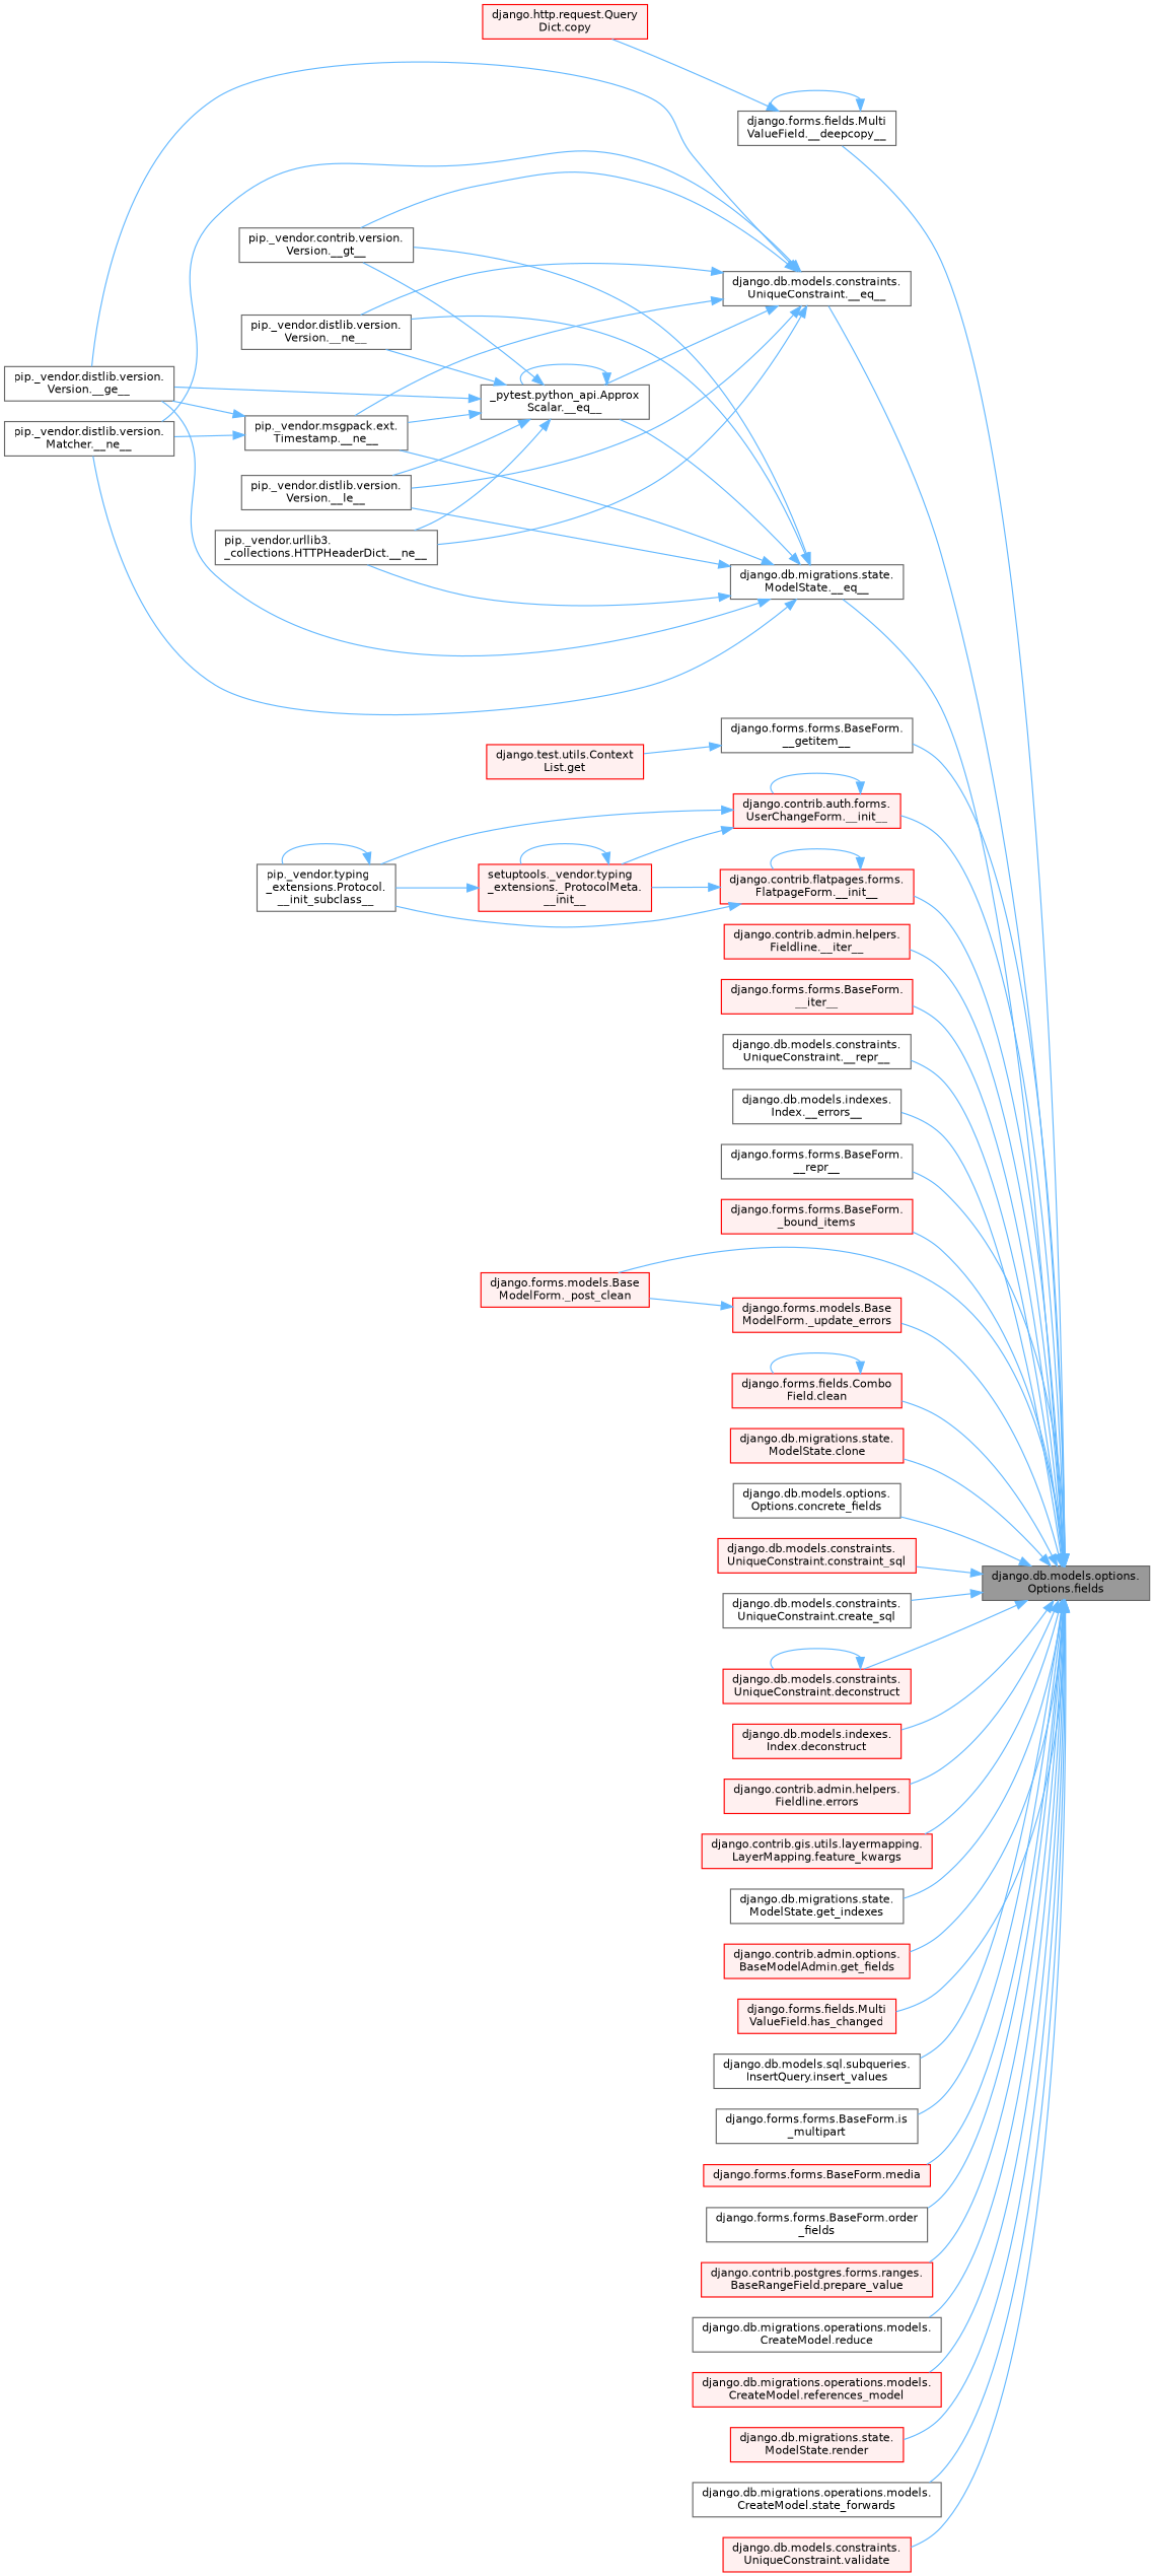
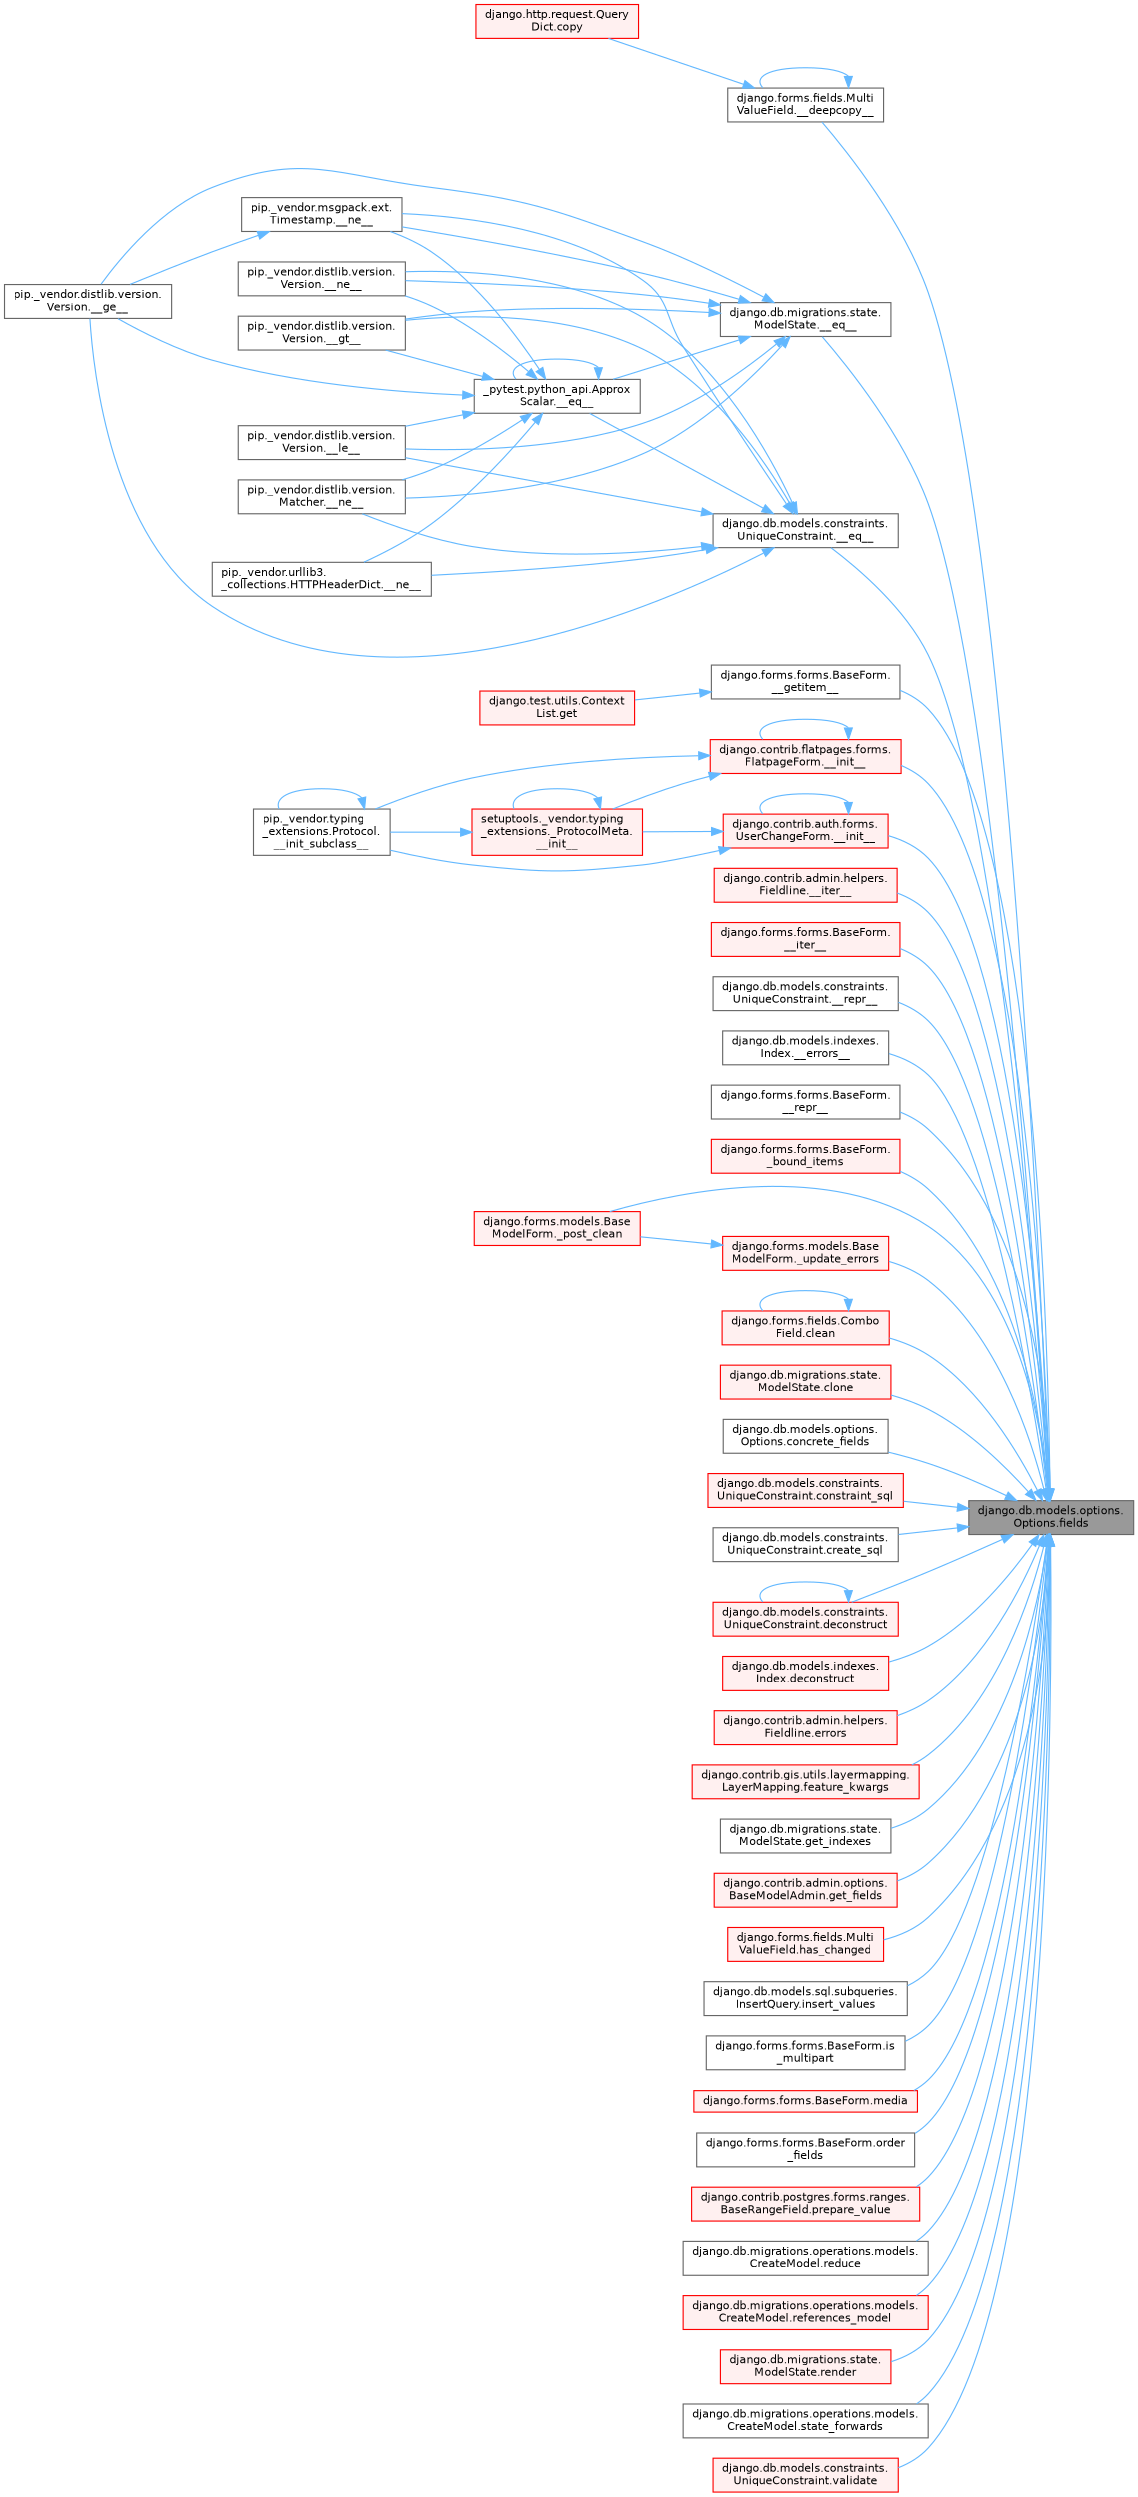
  digraph {
    rankdir=RL
    node [color=grey40 fillcolor=white fontname=Helvetica fontsize=10 shape=box style=filled]
    edge [color=steelblue1 dir=back fontname=Helvetica fontsize=10 labelfontname=Helvetica labelfontsize=10 style=solid]
    n1 [color=gray40 fillcolor=grey60 fontcolor=black height=0.2 label="django.db.models.options.\lOptions.fields" width=0.4]
    n2 [height=0.2 label="django.forms.fields.Multi\lValueField.__deepcopy__" width=0.4]
    n3 [height=0.2 label="django.db.migrations.state.\lModelState.__eq__" width=0.4]
    n4 [height=0.2 label="django.db.models.constraints.\lUniqueConstraint.__eq__" width=0.4]
    n5 [height=0.2 label="django.forms.forms.BaseForm.\l__getitem__" width=0.4]
    n6 [color=red fillcolor="#FFF0F0" height=0.2 label="django.contrib.auth.forms.\lUserChangeForm.__init__" width=0.4]
    n7 [color=red fillcolor="#FFF0F0" height=0.2 label="django.contrib.flatpages.forms.\lFlatpageForm.__init__" width=0.4]
    n8 [color=red fillcolor="#FFF0F0" height=0.2 label="django.contrib.admin.helpers.\lFieldline.__iter__" width=0.4]
    n9 [color=red fillcolor="#FFF0F0" height=0.2 label="django.forms.forms.BaseForm.\l__iter__" width=0.4]
    n10 [height=0.2 label="django.db.models.constraints.\lUniqueConstraint.__repr__" width=0.4]
    n11 [height=0.2 label="django.db.models.indexes.\lIndex.__errors__" width=0.4]
    n12 [height=0.2 label="django.forms.forms.BaseForm.\l__repr__" width=0.4]
    n13 [color=red fillcolor="#FFF0F0" height=0.2 label="django.forms.forms.BaseForm.\l_bound_items" width=0.4]
    n14 [color=red fillcolor="#FFF0F0" height=0.2 label="django.forms.models.Base\lModelForm._post_clean" width=0.4]
    n15 [color=red fillcolor="#FFF0F0" height=0.2 label="django.forms.models.Base\lModelForm._update_errors" width=0.4]
    n16 [color=red fillcolor="#FFF0F0" height=0.2 label="django.forms.fields.Combo\lField.clean" width=0.4]
    n17 [color=red fillcolor="#FFF0F0" height=0.2 label="django.db.migrations.state.\lModelState.clone" width=0.4]
    n18 [height=0.2 label="django.db.models.options.\lOptions.concrete_fields" width=0.4]
    n19 [color=red fillcolor="#FFF0F0" height=0.2 label="django.db.models.constraints.\lUniqueConstraint.constraint_sql" width=0.4]
    n20 [height=0.2 label="django.db.models.constraints.\lUniqueConstraint.create_sql" width=0.4]
    n21 [color=red fillcolor="#FFF0F0" height=0.2 label="django.db.models.constraints.\lUniqueConstraint.deconstruct" width=0.4]
    n22 [color=red fillcolor="#FFF0F0" height=0.2 label="django.db.models.indexes.\lIndex.deconstruct" width=0.4]
    n23 [color=red fillcolor="#FFF0F0" height=0.2 label="django.contrib.admin.helpers.\lFieldline.errors" width=0.4]
    n24 [color=red fillcolor="#FFF0F0" height=0.2 label="django.contrib.gis.utils.layermapping.\lLayerMapping.feature_kwargs" width=0.4]
    n25 [height=0.2 label="django.db.migrations.state.\lModelState.get_indexes" width=0.4]
    n26 [color=red fillcolor="#FFF0F0" height=0.2 label="django.contrib.admin.options.\lBaseModelAdmin.get_fields" width=0.4]
    n27 [color=red fillcolor="#FFF0F0" height=0.2 label="django.forms.fields.Multi\lValueField.has_changed" width=0.4]
    n28 [height=0.2 label="django.db.models.sql.subqueries.\lInsertQuery.insert_values" width=0.4]
    n29 [height=0.2 label="django.forms.forms.BaseForm.is\l_multipart" width=0.4]
    n30 [color=red fillcolor="#FFF0F0" height=0.2 label="django.forms.forms.BaseForm.media" width=0.4]
    n31 [height=0.2 label="django.forms.forms.BaseForm.order\l_fields" width=0.4]
    n32 [color=red fillcolor="#FFF0F0" height=0.2 label="django.contrib.postgres.forms.ranges.\lBaseRangeField.prepare_value" width=0.4]
    n33 [height=0.2 label="django.db.migrations.operations.models.\lCreateModel.reduce" width=0.4]
    n34 [color=red fillcolor="#FFF0F0" height=0.2 label="django.db.migrations.operations.models.\lCreateModel.references_model" width=0.4]
    n35 [color=red fillcolor="#FFF0F0" height=0.2 label="django.db.migrations.state.\lModelState.render" width=0.4]
    n36 [height=0.2 label="django.db.migrations.operations.models.\lCreateModel.state_forwards" width=0.4]
    n37 [color=red fillcolor="#FFF0F0" height=0.2 label="django.db.models.constraints.\lUniqueConstraint.validate" width=0.4]
    n38 [color=red fillcolor="#FFF0F0" height=0.2 label="django.http.request.Query\lDict.copy" width=0.4]
    n39 [height=0.2 label="_pytest.python_api.Approx\lScalar.__eq__" width=0.4]
    n40 [height=0.2 label="pip._vendor.distlib.version.\lVersion.__ge__" width=0.4]
-   n41 [height=0.2 label="pip._vendor.contrib.version.\lVersion.__gt__" width=0.4]
+   n41 [height=0.2 label="pip._vendor.distlib.version.\lVersion.__gt__" width=0.4]
    n42 [height=0.2 label="pip._vendor.distlib.version.\lVersion.__le__" width=0.4]
    n43 [height=0.2 label="pip._vendor.distlib.version.\lMatcher.__ne__" width=0.4]
    n44 [height=0.2 label="pip._vendor.distlib.version.\lVersion.__ne__" width=0.4]
    n45 [height=0.2 label="pip._vendor.msgpack.ext.\lTimestamp.__ne__" width=0.4]
    n46 [height=0.2 label="pip._vendor.urllib3.\l_collections.HTTPHeaderDict.__ne__" width=0.4]
    n47 [color=red fillcolor="#FFF0F0" height=0.2 label="django.test.utils.Context\lList.get" width=0.4]
    n48 [color=red fillcolor="#FFF0F0" height=0.2 label="setuptools._vendor.typing\l_extensions._ProtocolMeta.\l__init__" width=0.4]
    n49 [height=0.2 label="pip._vendor.typing\l_extensions.Protocol.\l__init_subclass__" width=0.4]
    n1 -> n2
    n1 -> n3
    n1 -> n4
    n1 -> n5
    n1 -> n6
    n1 -> n7
    n1 -> n8
    n1 -> n9
    n1 -> n10
    n1 -> n11
    n1 -> n12
    n1 -> n13
    n1 -> n14
    n1 -> n15
    n1 -> n16
    n1 -> n17
    n1 -> n18
    n1 -> n19
    n1 -> n20
    n1 -> n21
    n1 -> n22
    n1 -> n23
    n1 -> n24
    n1 -> n25
    n1 -> n26
    n1 -> n27
    n1 -> n28
    n1 -> n29
    n1 -> n30
    n1 -> n31
    n1 -> n32
    n1 -> n33
    n1 -> n34
    n1 -> n35
    n1 -> n36
    n1 -> n37
    n2 -> n2
    n2 -> n38
    n3 -> n39
    n3 -> n40
    n3 -> n41
    n3 -> n42
    n3 -> n43
    n3 -> n44
    n3 -> n45
-   n3 -> n46
    n4 -> n39
    n4 -> n40
    n4 -> n41
    n4 -> n42
    n4 -> n43
    n4 -> n44
    n4 -> n45
    n4 -> n46
    n5 -> n47
    n6 -> n6
    n6 -> n48
    n6 -> n49
    n7 -> n7
    n7 -> n48
    n7 -> n49
    n15 -> n14
    n16 -> n16
    n21 -> n21
    n39 -> n39
    n39 -> n40
    n39 -> n41
    n39 -> n42
-   n45 -> n43
+   n39 -> n43
    n39 -> n44
    n39 -> n45
    n39 -> n46
    n45 -> n40
    n48 -> n48
    n48 -> n49
    n49 -> n49
  }
